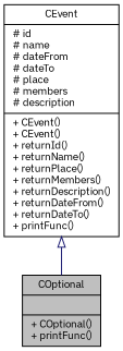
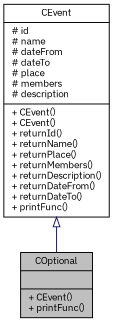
  digraph {
    fontname="IBM Plex Sans"
    node [color=black fontname="IBM Plex Sans" fontsize=10 shape=record style=filled]
-   n1 [fillcolor=grey75 fontcolor=black height=0.2 label="{COptional\n||+ COptional()\l+ printFunc()\l}" width=0.4]
+   n1 [fillcolor=grey75 fontcolor=black height=0.2 label="{COptional\n||+ CEvent()\l+ printFunc()\l}" width=0.4]
    n2 [fillcolor=white height=0.2 label="{CEvent\n|# id\l# name\l# dateFrom\l# dateTo\l# place\l# members\l# description\l|+ CEvent()\l+ CEvent()\l+ returnId()\l+ returnName()\l+ returnPlace()\l+ returnMembers()\l+ returnDescription()\l+ returnDateFrom()\l+ returnDateTo()\l+ printFunc()\l}" width=0.4]
    n2 -> n1 [arrowtail=onormal color=midnightblue dir=back fontname="IBM Plex Sans" fontsize=10 labelfontname=Helvetica labelfontsize=10 style=solid]
  }
